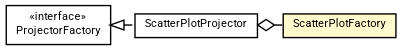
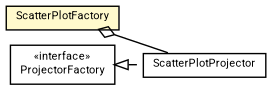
  digraph {
    nodesep=0.15
    rankdir=LR
    ranksep=0.25
    node [fontcolor=black fontname=Roboto fontsize=8 margin=0 shape=plaintext]
    edge [color=black dir=back fontname=Roboto fontsize=7 labelfontname=Roboto labelfontsize=7]
    n1 [height=0 label=<<table title="de.lmu.ifi.dbs.elki.visualization.projector.ScatterPlotFactory" border="0" cellborder="1" cellspacing="0" cellpadding="2" bgcolor="lemonChiffon" href="ScatterPlotFactory.html" target="_parent"> 		<tr><td><table border="0" cellspacing="0" cellpadding="1"> 		<tr><td align="center" balign="center"> <font face="Roboto">ScatterPlotFactory</font> </td></tr> 		</table></td></tr> 		</table>> width=0]
    n2 [height=0 label=<<table title="de.lmu.ifi.dbs.elki.visualization.projector.ScatterPlotProjector" border="0" cellborder="1" cellspacing="0" cellpadding="2" href="ScatterPlotProjector.html" target="_parent"> 		<tr><td><table border="0" cellspacing="0" cellpadding="1"> 		<tr><td align="center" balign="center"> <font face="Roboto">ScatterPlotProjector</font> </td></tr> 		</table></td></tr> 		</table>> width=0]
    n3 [height=0 label=<<table title="de.lmu.ifi.dbs.elki.visualization.projector.ProjectorFactory" border="0" cellborder="1" cellspacing="0" cellpadding="2" href="ProjectorFactory.html" target="_parent"> 		<tr><td><table border="0" cellspacing="0" cellpadding="1"> 		<tr><td align="center" balign="center"> &#171;interface&#187; </td></tr> 		<tr><td align="center" balign="center"> <font face="Roboto">ProjectorFactory</font> </td></tr> 		</table></td></tr> 		</table>> width=0]
-   n2 -> n1 [arrowhead=none arrowtail=ediamond weight=4]
+   n1 -> n2 [arrowhead=none arrowtail=ediamond weight=4]
    n3 -> n2 [arrowtail=empty style=dashed weight=9]
  }
